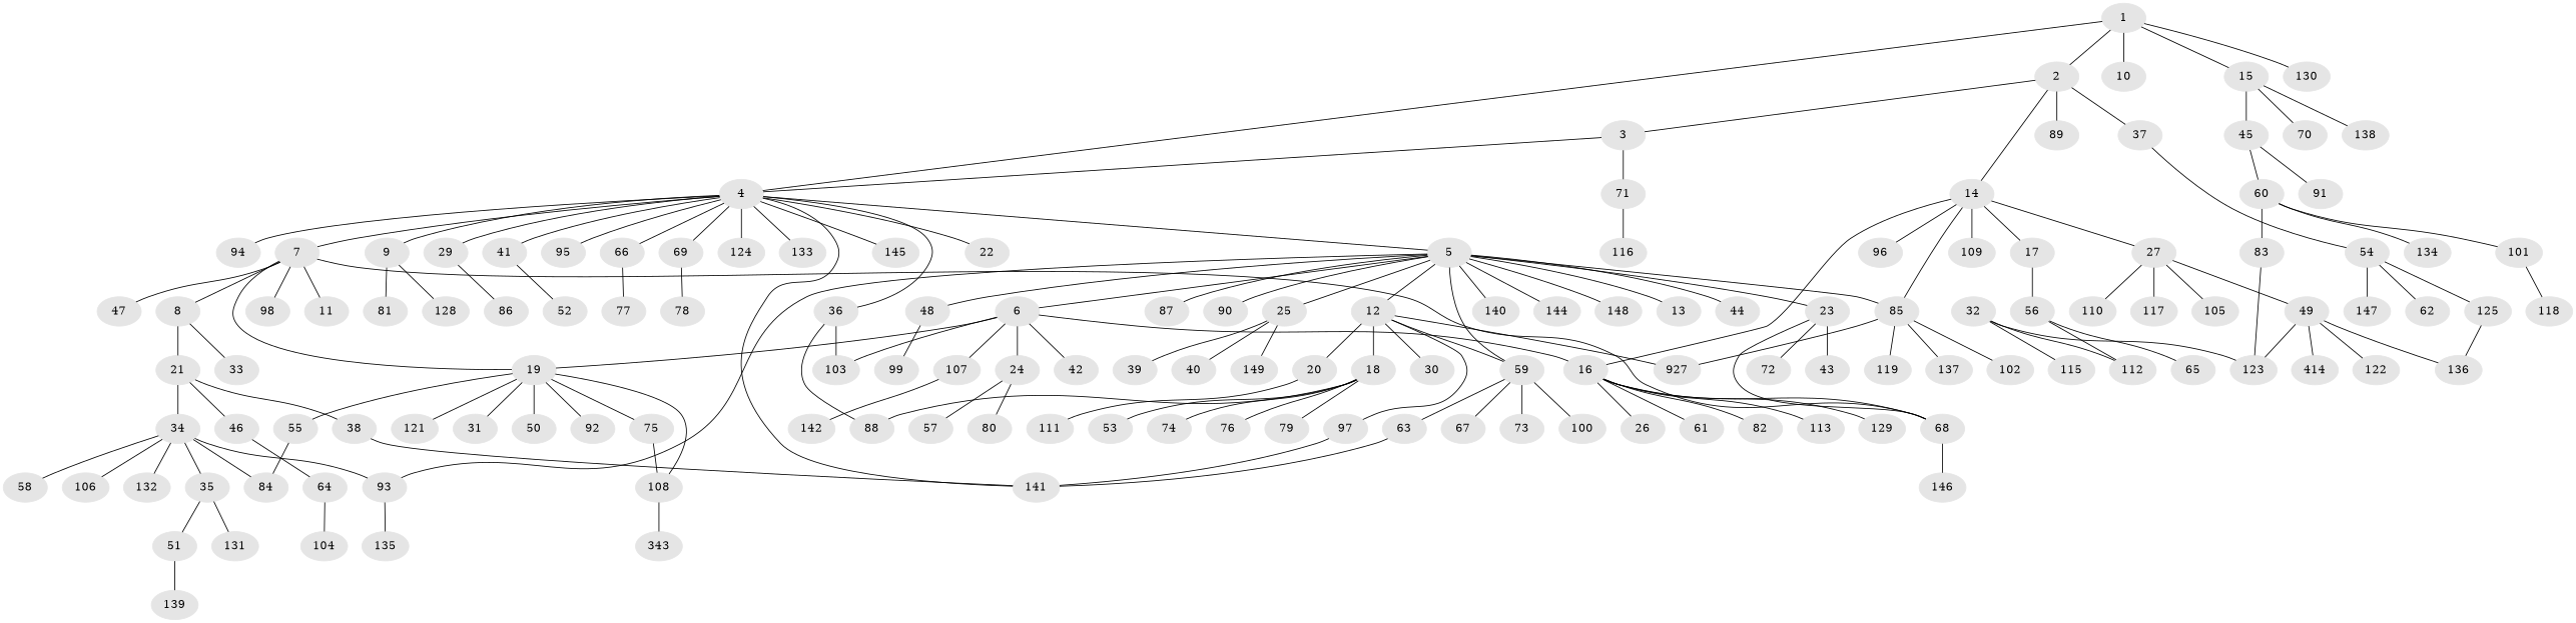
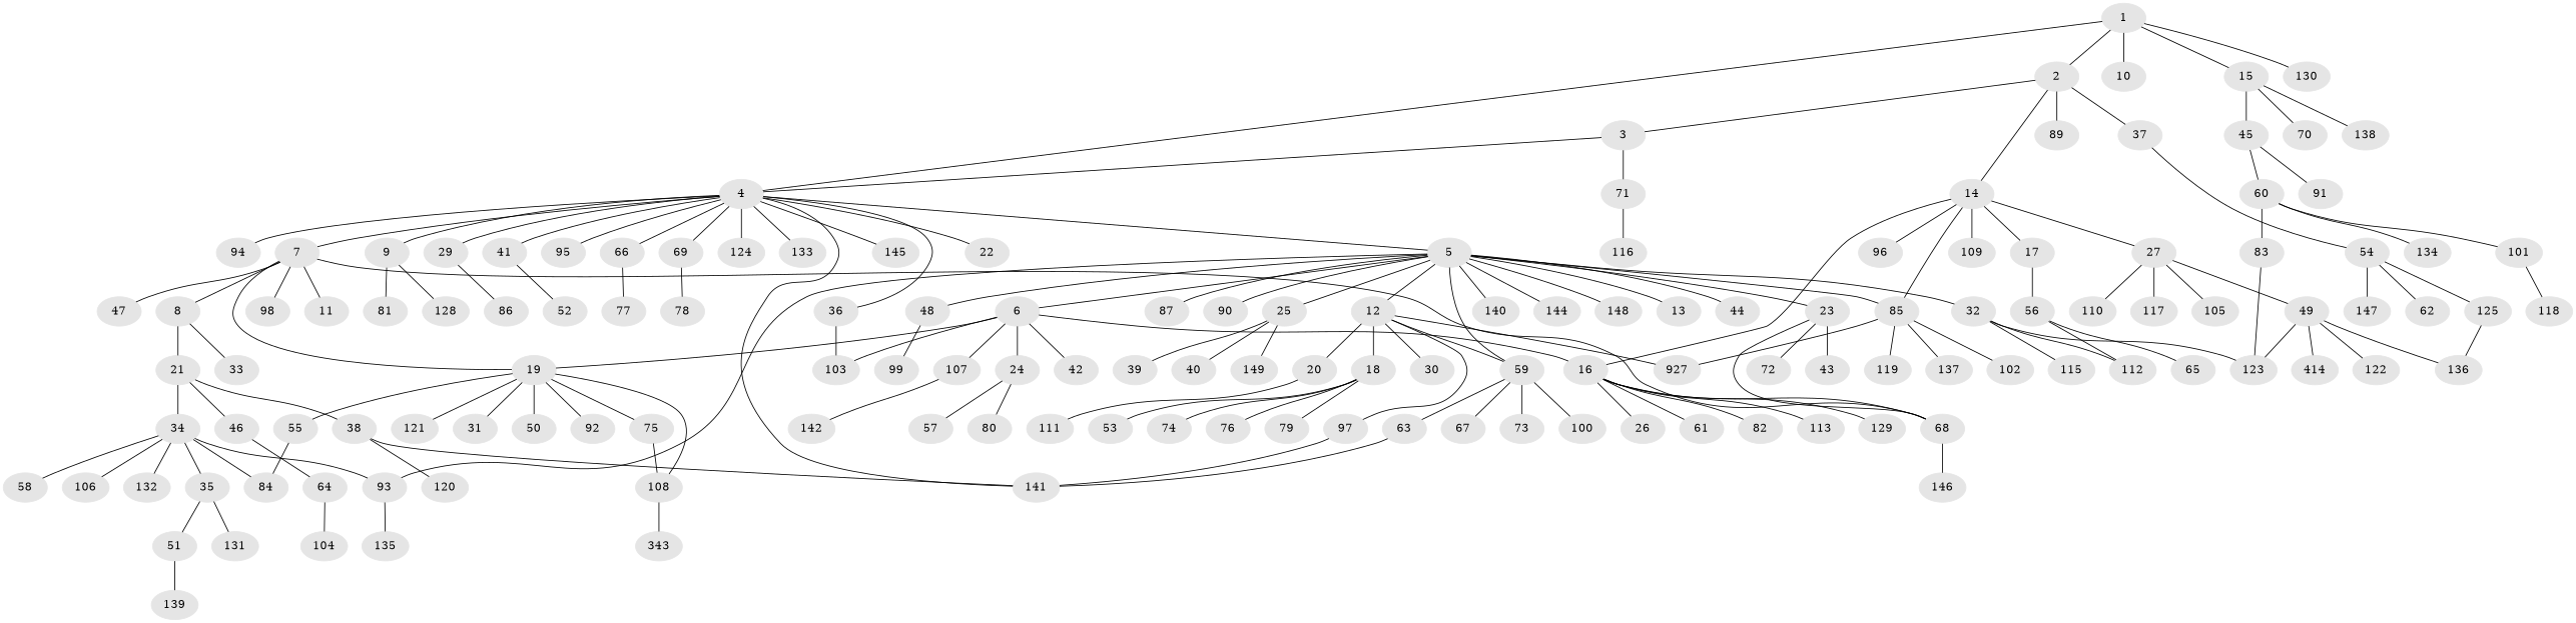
  graph {
    node [color=gray90 style=filled]
    1
    2
    4
    10
    15
    130
    3
    14
    37
    89
    5
    7
    9
    22
    29
    36
    41
    66
    69
    94
    95
    124
    133
    141
    145
    45
    70
    138
    71
    85
    16
    17
    27
    96
    109
    54
    116
    6
    12
    13
    23
    25
    32
    44
    48
    59
    87
    90
    93
    140
    144
    148
    19
    8
    11
    47
    68
    98
    81
    128
    86
    103
-   88
    52
    77
    78
    24
    42
    107
    18
    20
    30
    97
    n74 [label=927]
    43
    72
    39
    40
    149
    112
    115
    123
    99
    63
    67
    73
    100
    102
    119
    137
    135
    26
    61
    82
    113
    129
    31
    50
    55
    75
    92
    108
    121
    57
    80
    142
    21
    33
    146
    34
    38
    46
    53
    74
    76
    79
    111
    56
    49
    105
    110
    117
    60
    91
    65
    84
    n127 [label=343]
    35
    58
    106
    132
+   120
    64
    n134 [label=414]
    122
    136
    51
    131
    139
    62
    125
    147
    83
    101
    134
    104
    118
    1 -- 2
    1 -- 4
    1 -- 10
    1 -- 15
    1 -- 130
    2 -- 3
    2 -- 14
    2 -- 37
    2 -- 89
    4 -- 5
    4 -- 7
    4 -- 9
    4 -- 22
    4 -- 29
    4 -- 36
    4 -- 41
    4 -- 66
    4 -- 69
    4 -- 94
    4 -- 95
    4 -- 124
    4 -- 133
    4 -- 141
    4 -- 145
    15 -- 45
    15 -- 70
    15 -- 138
    3 -- 4
    3 -- 71
    14 -- 85
    14 -- 16
    14 -- 17
    14 -- 27
    14 -- 96
    14 -- 109
    37 -- 54
    5 -- 85
    5 -- 6
    5 -- 12
    5 -- 13
    5 -- 23
    5 -- 25
+   5 -- 32
    5 -- 44
    5 -- 48
    5 -- 59
    5 -- 87
    5 -- 90
    5 -- 93
    5 -- 140
    5 -- 144
    5 -- 148
    7 -- 19
    7 -- 8
    7 -- 11
    7 -- 47
    7 -- 68
    7 -- 98
    9 -- 81
    9 -- 128
    29 -- 86
    36 -- 103
-   36 -- 88
    41 -- 52
    66 -- 77
    69 -- 78
    45 -- 60
    45 -- 91
    71 -- 116
    85 -- n74
    85 -- 102
    85 -- 119
    85 -- 137
    16 -- 68
    16 -- 26
    16 -- 61
    16 -- 82
    16 -- 113
    16 -- 129
    17 -- 56
    27 -- 49
    27 -- 105
    27 -- 110
    27 -- 117
    54 -- 62
    54 -- 125
    54 -- 147
    6 -- 16
    6 -- 19
    6 -- 103
    6 -- 24
    6 -- 42
    6 -- 107
    12 -- 59
    12 -- 18
    12 -- 20
    12 -- 30
    12 -- 97
    12 -- n74
    23 -- 68
    23 -- 43
    23 -- 72
    25 -- 39
    25 -- 40
    25 -- 149
    32 -- 112
    32 -- 115
    32 -- 123
    48 -- 99
    59 -- 63
    59 -- 67
    59 -- 73
    59 -- 100
    93 -- 135
    19 -- 31
    19 -- 50
    19 -- 55
    19 -- 75
    19 -- 92
    19 -- 108
    19 -- 121
    8 -- 21
    8 -- 33
    68 -- 146
    24 -- 57
    24 -- 80
    107 -- 142
-   18 -- 88
    18 -- 53
    18 -- 74
    18 -- 76
    18 -- 79
    20 -- 111
    97 -- 141
    63 -- 141
    55 -- 84
    75 -- 108
    108 -- n127
    21 -- 34
    21 -- 38
    21 -- 46
    34 -- 93
    34 -- 84
    34 -- 35
    34 -- 58
    34 -- 106
    34 -- 132
    38 -- 141
+   38 -- 120
    46 -- 64
    56 -- 112
    56 -- 65
    49 -- 123
    49 -- n134
    49 -- 122
    49 -- 136
    60 -- 83
    60 -- 101
    60 -- 134
    35 -- 51
    35 -- 131
    64 -- 104
    51 -- 139
    125 -- 136
    83 -- 123
    101 -- 118
  }
